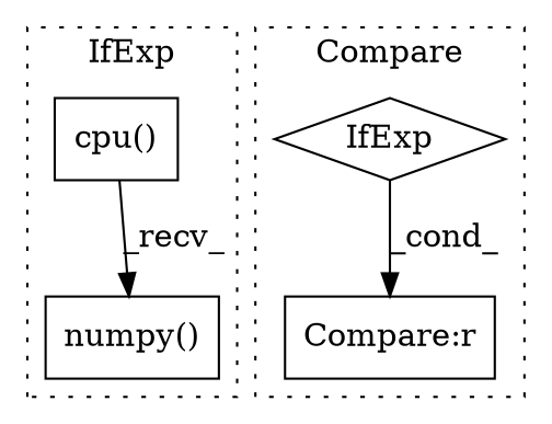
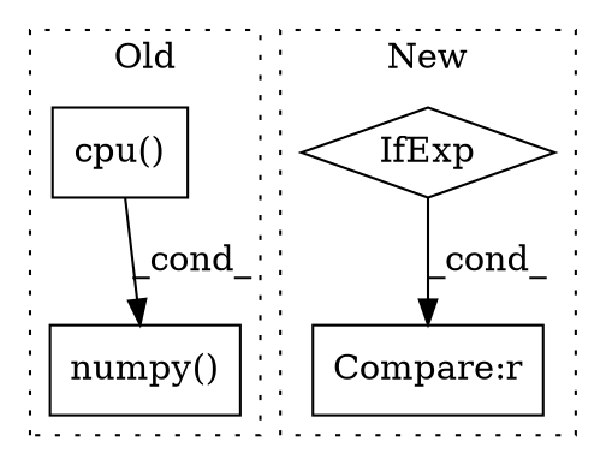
  digraph {
    node [a=75 s=1399 shape=box]
    n1 [l=68 label="numpy()"]
    n2 [l=60 label="cpu()"]
    n3 [a=51 l="4,6" label=IfExp s="1910,1941" shape=diamond]
    n4 [a=40 l=27 label="Compare:r" s=1914]
    subgraph cluster_1 {
-     label=IfExp
+     label=Old
      style=dotted
      n1
      n2
    }
    subgraph cluster_2 {
-     label=Compare
+     label=New
      style=dotted
      n3
      n4
    }
-   n2 -> n1 [label=_recv_]
+   n2 -> n1 [label=_cond_]
    n3 -> n4 [label=_cond_]
  }
